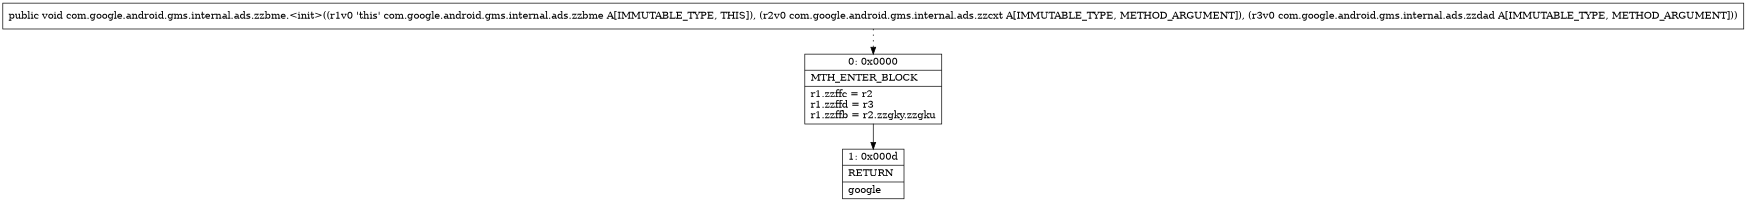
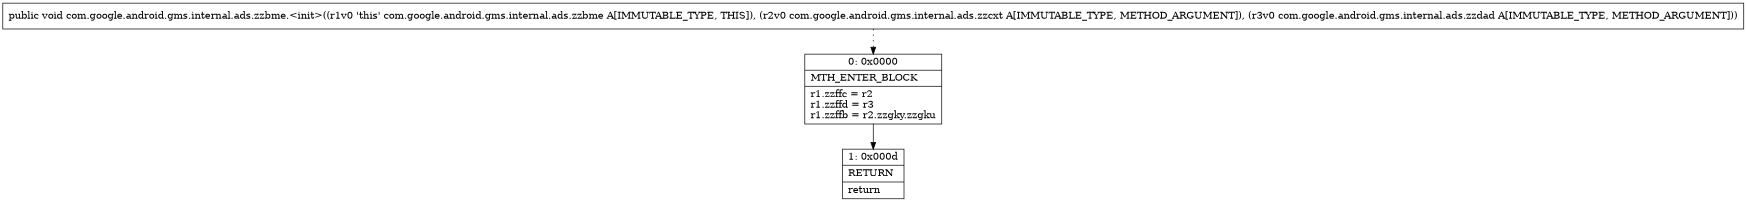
  digraph {
    node [shape=record]
    n1 [label="{0\:\ 0x0000|MTH_ENTER_BLOCK\l|r1.zzffc = r2\lr1.zzffd = r3\lr1.zzffb = r2.zzgky.zzgku\l}"]
-   n2 [label="{1\:\ 0x000d|RETURN\l|google\l}"]
+   n2 [label="{1\:\ 0x000d|RETURN\l|return\l}"]
    n3 [label="{public void com.google.android.gms.internal.ads.zzbme.\<init\>((r1v0 'this' com.google.android.gms.internal.ads.zzbme A[IMMUTABLE_TYPE, THIS]), (r2v0 com.google.android.gms.internal.ads.zzcxt A[IMMUTABLE_TYPE, METHOD_ARGUMENT]), (r3v0 com.google.android.gms.internal.ads.zzdad A[IMMUTABLE_TYPE, METHOD_ARGUMENT])) }"]
    n1 -> n2 [style=solid]
    n3 -> n1 [style=dotted]
  }
